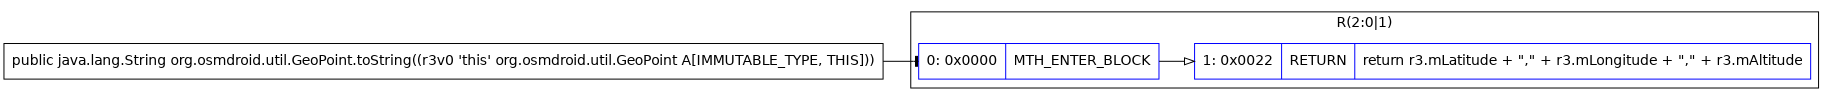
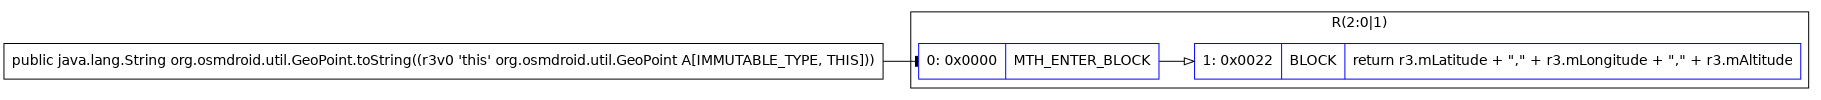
  digraph {
    rankdir=LR
    fontname="DejaVu Sans"
    node [color=blue shape=record fontname="DejaVu Sans"]
    edge [style=solid fontname="DejaVu Sans"]
    n1 [label="{0\:\ 0x0000|MTH_ENTER_BLOCK\l}"]
-   n2 [label="{1\:\ 0x0022|RETURN\l|return r3.mLatitude + \",\" + r3.mLongitude + \",\" + r3.mAltitude\l}"]
+   n2 [label="{1\:\ 0x0022|BLOCK\l|return r3.mLatitude + \",\" + r3.mLongitude + \",\" + r3.mAltitude\l}"]
    n3 [label="{public java.lang.String org.osmdroid.util.GeoPoint.toString((r3v0 'this' org.osmdroid.util.GeoPoint A[IMMUTABLE_TYPE, THIS])) }" color=""]
    subgraph cluster_1 {
      label="R(2:0|1)"
      n1
      n2
    }
    n1 -> n2 [arrowhead=onormal]
    n3 -> n1 [arrowhead=tee]
  }
